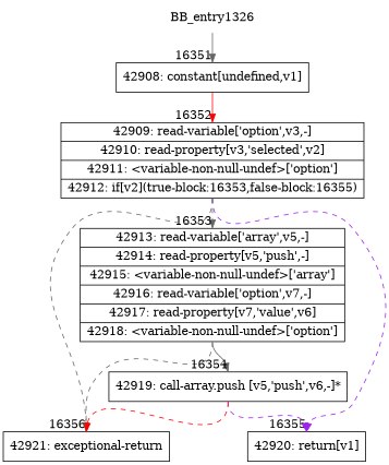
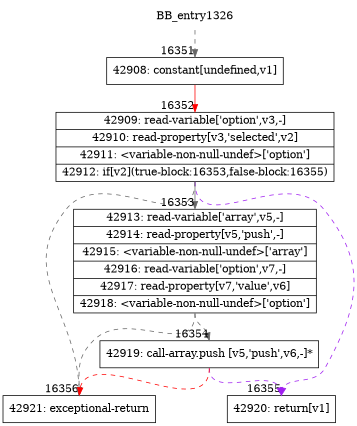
  digraph {
    rankdir=TD
    node [shape=record]
    edge [color=gray40 headport=n style=dashed tailport=s]
    n1 [label=BB_entry1326 shape=none]
    n2 [label="{42908: constant[undefined,v1]}"]
    n3 [label="{42909: read-variable['option',v3,-]|42910: read-property[v3,'selected',v2]|42911: \<variable-non-null-undef\>['option']|42912: if[v2](true-block:16353,false-block:16355)}"]
    n4 [label="{42913: read-variable['array',v5,-]|42914: read-property[v5,'push',-]|42915: \<variable-non-null-undef\>['array']|42916: read-variable['option',v7,-]|42917: read-property[v7,'value',v6]|42918: \<variable-non-null-undef\>['option']}"]
    n5 [label="{42920: return[v1]}"]
    n6 [label="{42921: exceptional-return}"]
    n7 [label="{42919: call-array.push [v5,'push',v6,-]*}"]
-   n1 -> n2 [headlabel="    16351" style=solid]
+   n1 -> n2 [headlabel="    16351"]
    n2 -> n3 [color=red headlabel="      16352" style=solid]
-   n3 -> n4 [headlabel="      16353"]
+   n3 -> n4 [headlabel="      16353" style=solid]
    n3 -> n5 [color=purple headlabel="      16355"]
    n3 -> n6 [headlabel="      16356"]
    n4 -> n6
-   n4 -> n7 [headlabel="      16354" style=solid]
+   n4 -> n7 [headlabel="      16354"]
    n7 -> n5 [color=purple]
    n7 -> n6 [color=red]
  }
